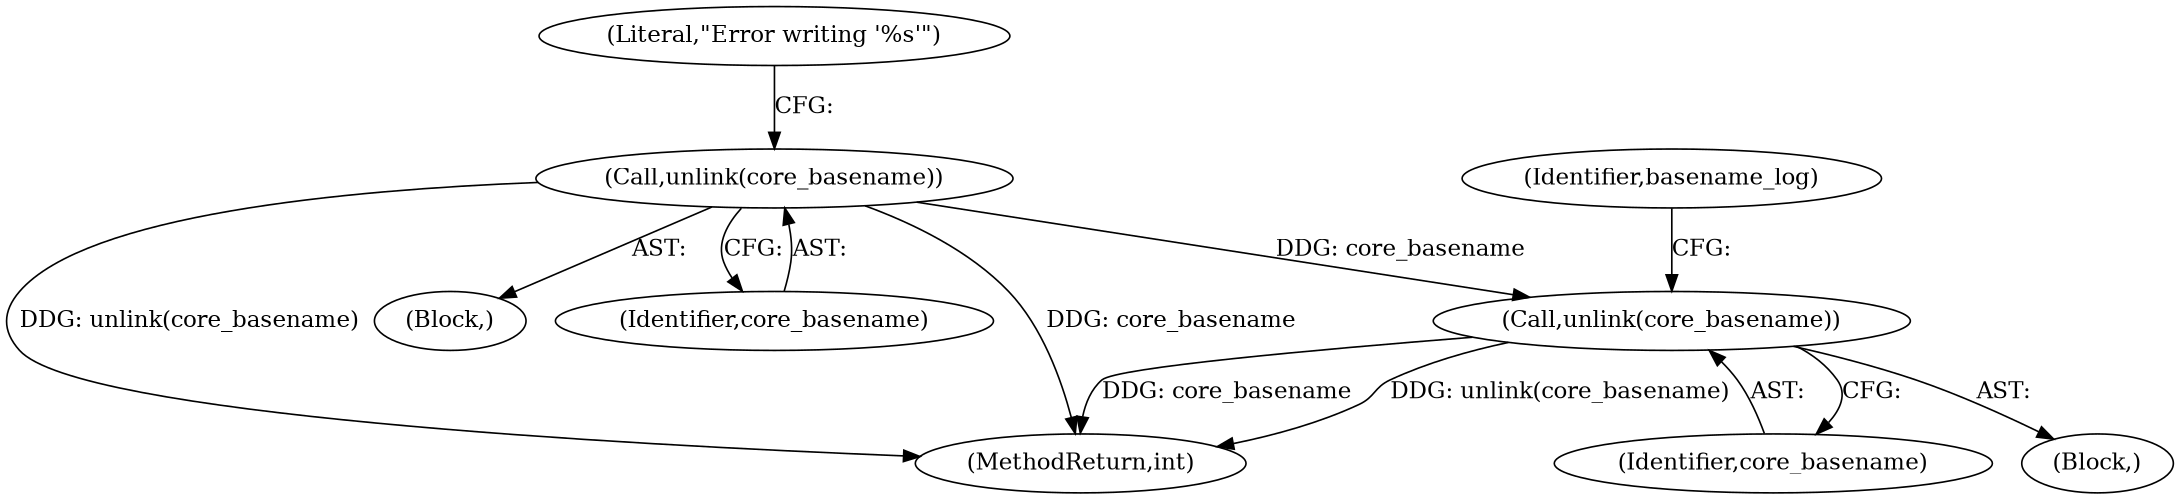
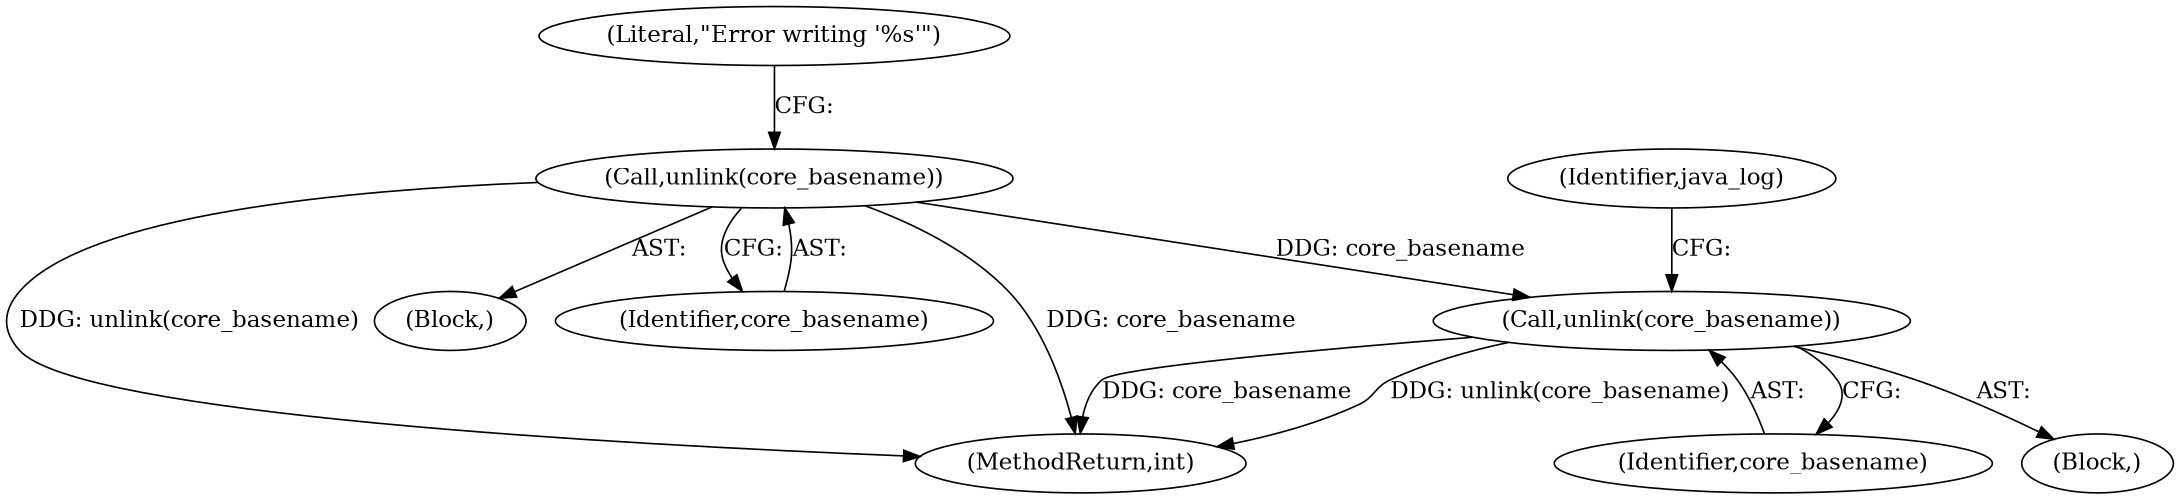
  digraph {
    n1 [label="(Call,unlink(core_basename))"]
    n2 [label="(Call,unlink(core_basename))"]
    n3 [label="(MethodReturn,int)"]
    n4 [label="(Identifier,core_basename)"]
    n5 [label="(Block,)"]
    n6 [label="(Identifier,core_basename)"]
    n7 [label="(Block,)"]
    n8 [label="(Literal,\"Error writing '%s'\")"]
-   n9 [label="(Identifier,basename_log)"]
+   n9 [label="(Identifier,java_log)"]
    n1 -> n2 [label="DDG: core_basename"]
    n1 -> n3 [label="DDG: unlink(core_basename)"]
    n1 -> n3 [label="DDG: core_basename"]
    n1 -> n4 [label="CFG: "]
    n1 -> n5 [label="AST: "]
    n2 -> n3 [label="DDG: unlink(core_basename)"]
    n2 -> n3 [label="DDG: core_basename"]
    n2 -> n6 [label="CFG: "]
    n2 -> n7 [label="AST: "]
    n4 -> n1 [label="AST: "]
    n6 -> n2 [label="AST: "]
    n8 -> n1 [label="CFG: "]
    n9 -> n2 [label="CFG: "]
  }
